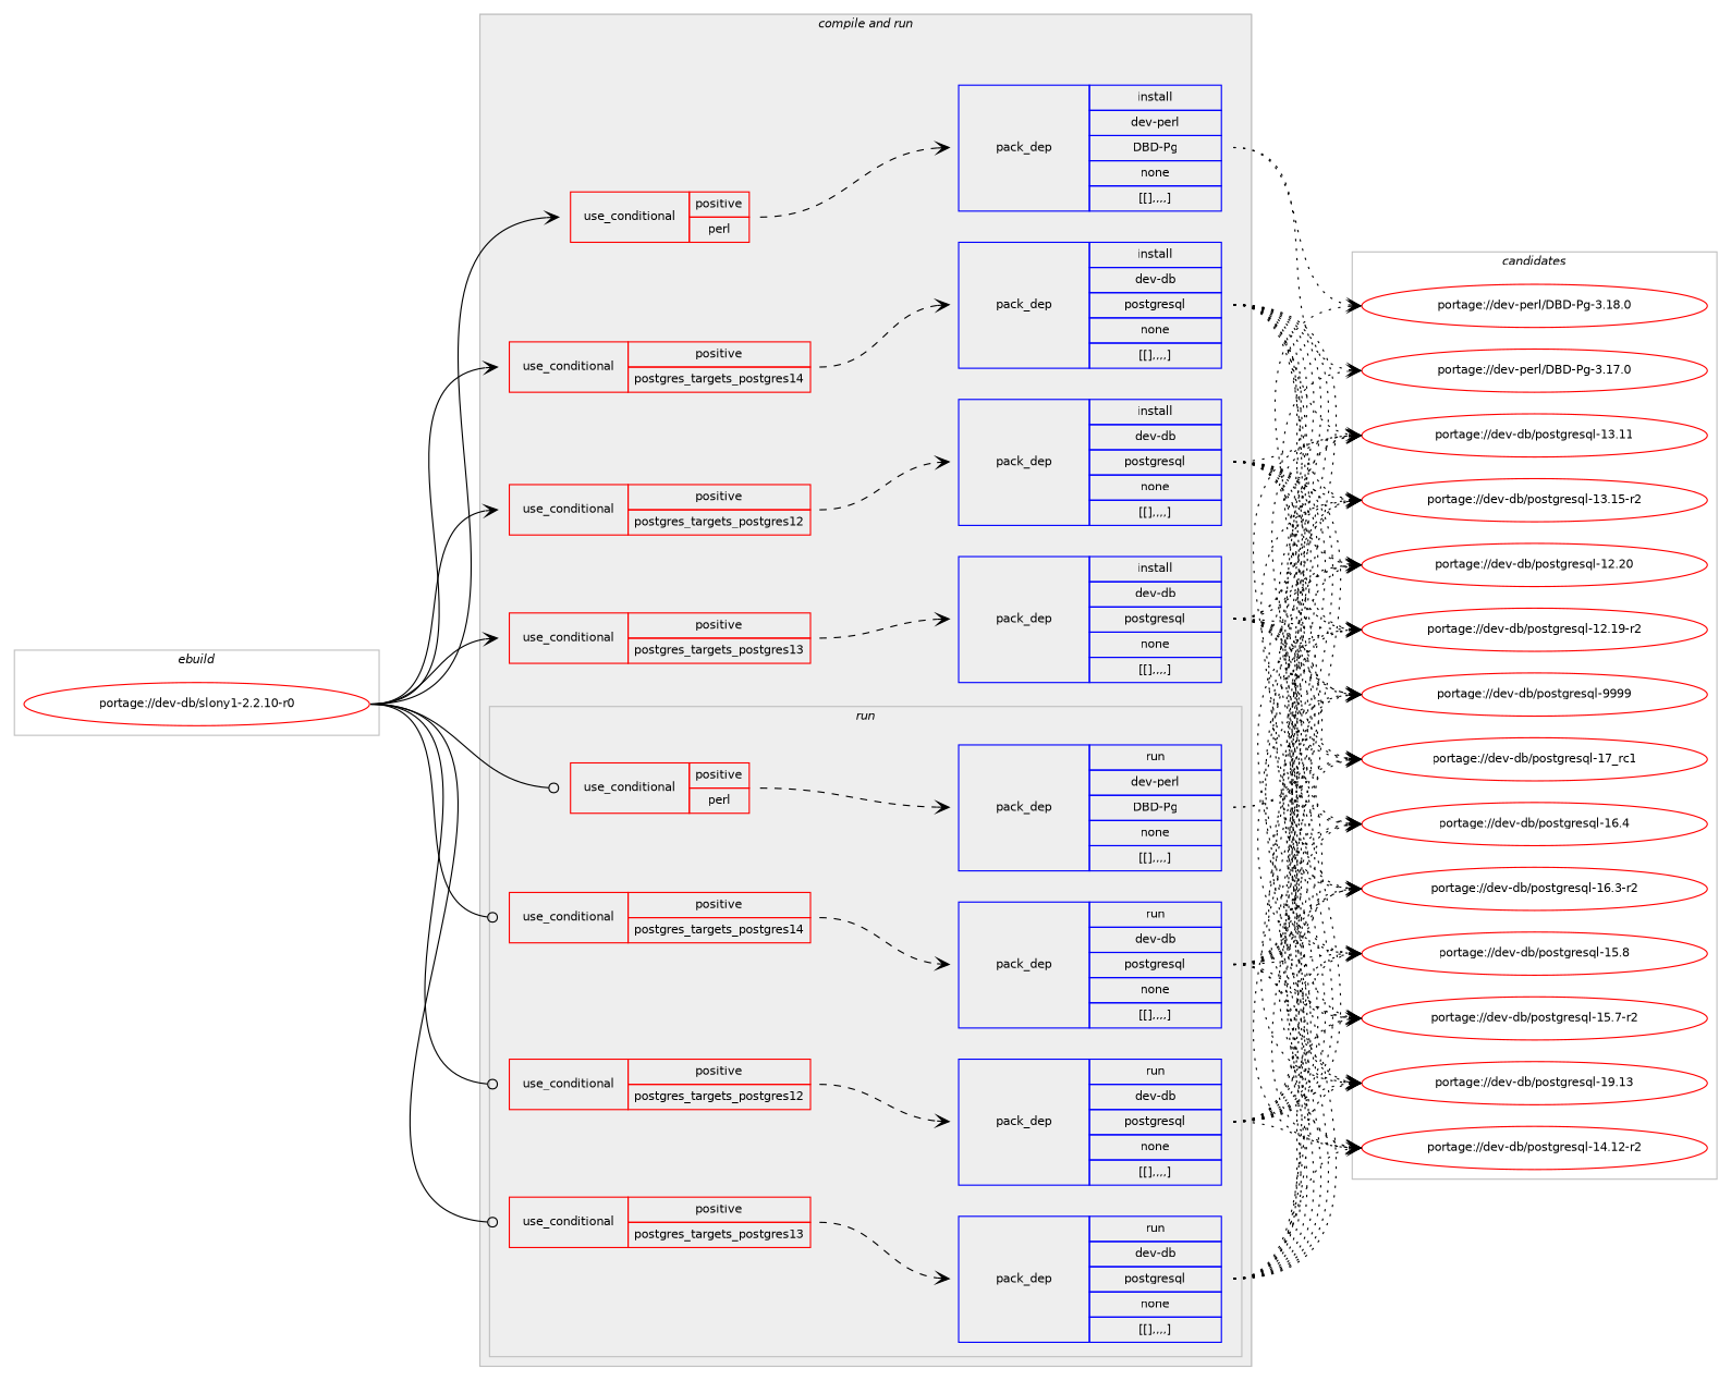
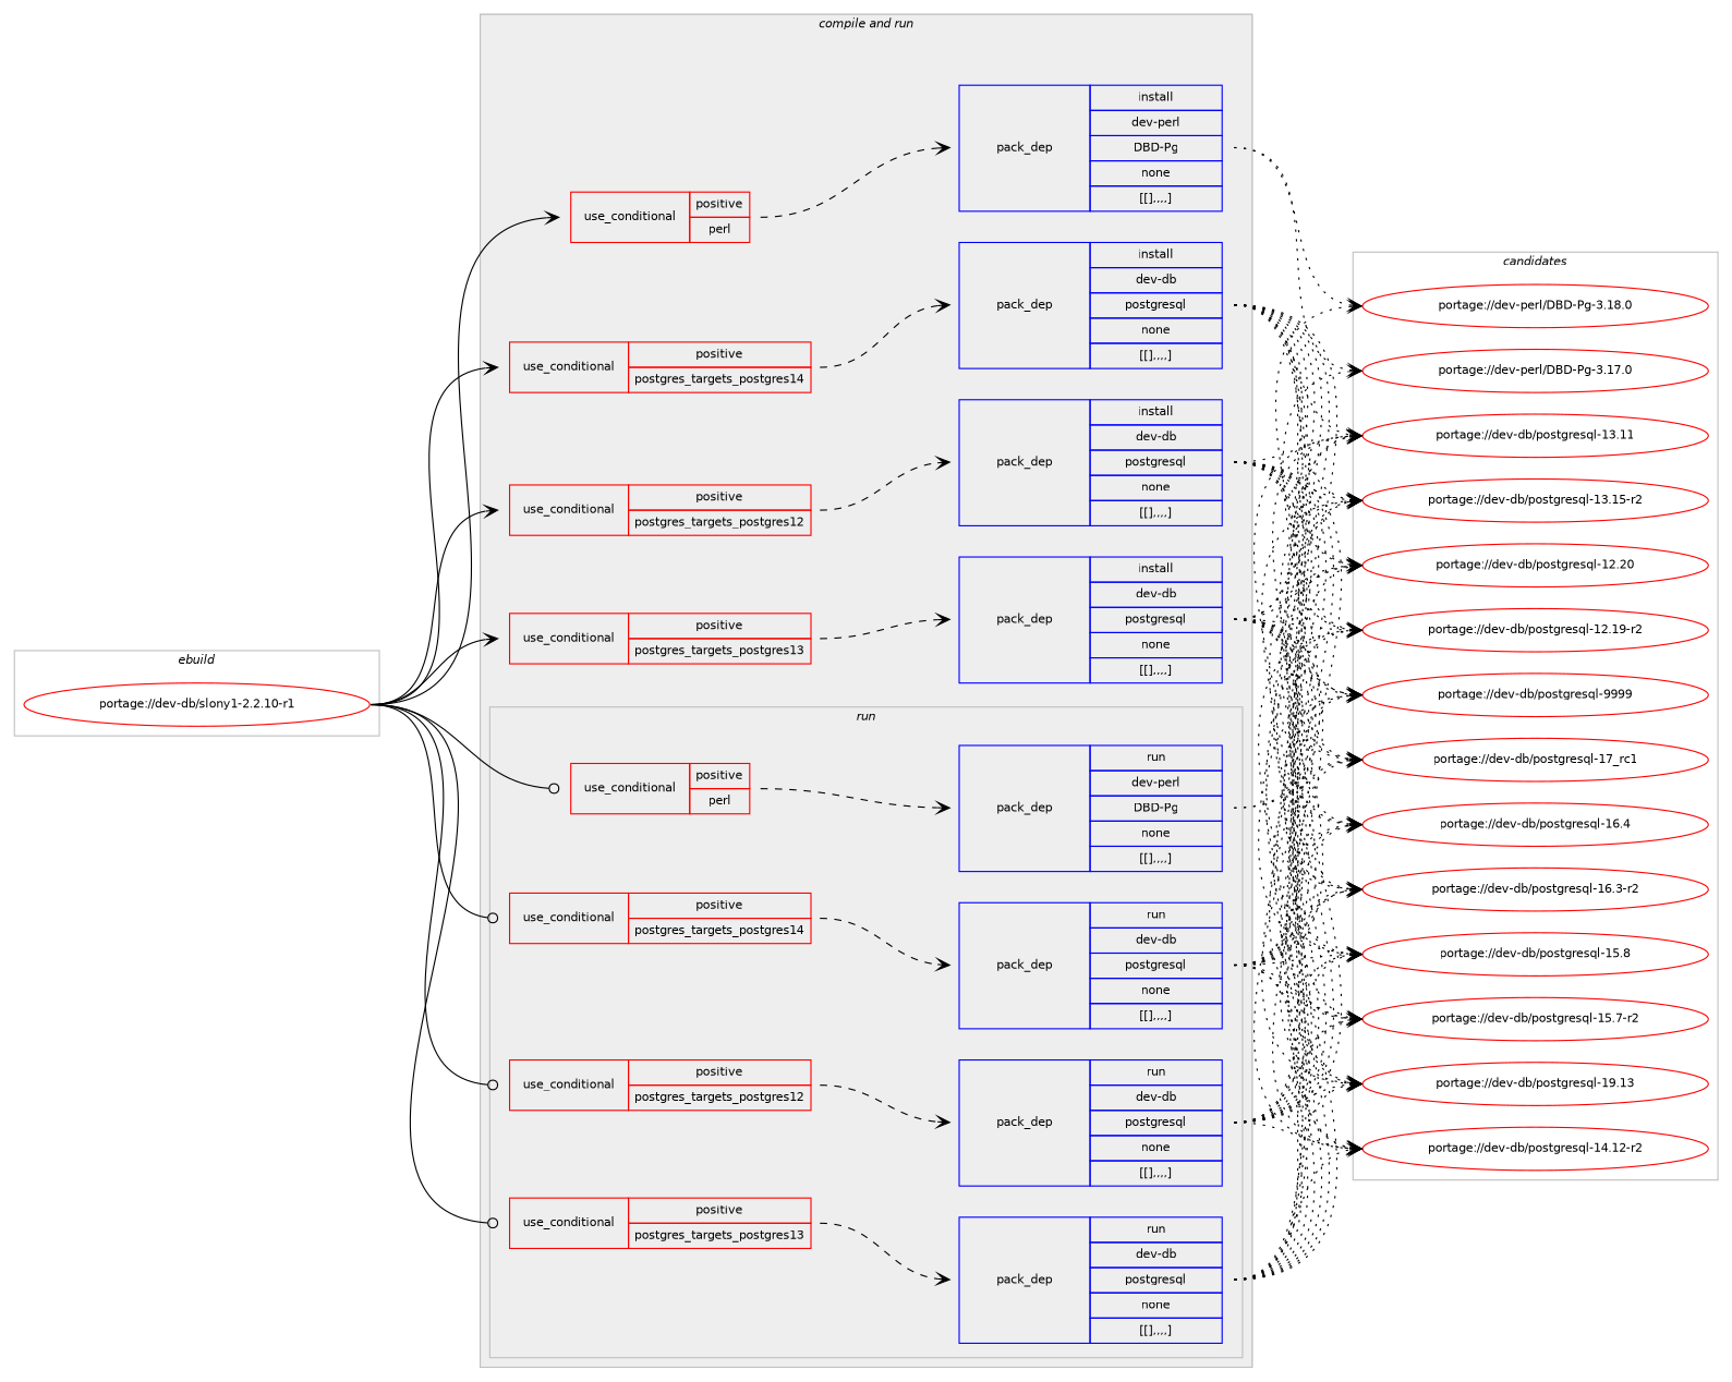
  digraph {
    compound=true
    concentrate=true
    fontname=Helvetica
    fontsize=10
    newrank=true
    rankdir=LR
    ranksep=1.5
    node [color=red fontname=Helvetica fontsize=10 shape=none]
    edge [arrowhead=vee headport=w style=dotted tailport=e weight=100]
-   n1 [label="portage://dev-db/slony1-2.2.10-r0" width=4 shape=""]
+   n1 [label="portage://dev-db/slony1-2.2.10-r1" width=4 shape=""]
    n2 [color=blue label=<<TABLE BORDER="0" CELLBORDER="1" CELLSPACING="0" CELLPADDING="4" WIDTH="220"><TR><TD ROWSPAN="6" CELLPADDING="30">pack_dep</TD></TR><TR><TD WIDTH="110">install</TD></TR><TR><TD>dev-perl</TD></TR><TR><TD>DBD-Pg</TD></TR><TR><TD>none</TD></TR><TR><TD>[[],,,,]</TD></TR></TABLE>>]
    n3 [label=<<TABLE BORDER="0" CELLBORDER="1" CELLSPACING="0" CELLPADDING="4"><TR><TD ROWSPAN="3" CELLPADDING="10">use_conditional</TD></TR><TR><TD>positive</TD></TR><TR><TD>perl</TD></TR></TABLE>>]
    n4 [color=blue label=<<TABLE BORDER="0" CELLBORDER="1" CELLSPACING="0" CELLPADDING="4" WIDTH="220"><TR><TD ROWSPAN="6" CELLPADDING="30">pack_dep</TD></TR><TR><TD WIDTH="110">install</TD></TR><TR><TD>dev-db</TD></TR><TR><TD>postgresql</TD></TR><TR><TD>none</TD></TR><TR><TD>[[],,,,]</TD></TR></TABLE>>]
    n5 [label=<<TABLE BORDER="0" CELLBORDER="1" CELLSPACING="0" CELLPADDING="4"><TR><TD ROWSPAN="3" CELLPADDING="10">use_conditional</TD></TR><TR><TD>positive</TD></TR><TR><TD>postgres_targets_postgres12</TD></TR></TABLE>>]
    n6 [color=blue label=<<TABLE BORDER="0" CELLBORDER="1" CELLSPACING="0" CELLPADDING="4" WIDTH="220"><TR><TD ROWSPAN="6" CELLPADDING="30">pack_dep</TD></TR><TR><TD WIDTH="110">install</TD></TR><TR><TD>dev-db</TD></TR><TR><TD>postgresql</TD></TR><TR><TD>none</TD></TR><TR><TD>[[],,,,]</TD></TR></TABLE>>]
    n7 [label=<<TABLE BORDER="0" CELLBORDER="1" CELLSPACING="0" CELLPADDING="4"><TR><TD ROWSPAN="3" CELLPADDING="10">use_conditional</TD></TR><TR><TD>positive</TD></TR><TR><TD>postgres_targets_postgres13</TD></TR></TABLE>>]
    n8 [color=blue label=<<TABLE BORDER="0" CELLBORDER="1" CELLSPACING="0" CELLPADDING="4" WIDTH="220"><TR><TD ROWSPAN="6" CELLPADDING="30">pack_dep</TD></TR><TR><TD WIDTH="110">install</TD></TR><TR><TD>dev-db</TD></TR><TR><TD>postgresql</TD></TR><TR><TD>none</TD></TR><TR><TD>[[],,,,]</TD></TR></TABLE>>]
    n9 [label=<<TABLE BORDER="0" CELLBORDER="1" CELLSPACING="0" CELLPADDING="4"><TR><TD ROWSPAN="3" CELLPADDING="10">use_conditional</TD></TR><TR><TD>positive</TD></TR><TR><TD>postgres_targets_postgres14</TD></TR></TABLE>>]
    n10 [color=blue label=<<TABLE BORDER="0" CELLBORDER="1" CELLSPACING="0" CELLPADDING="4" WIDTH="220"><TR><TD ROWSPAN="6" CELLPADDING="30">pack_dep</TD></TR><TR><TD WIDTH="110">run</TD></TR><TR><TD>dev-perl</TD></TR><TR><TD>DBD-Pg</TD></TR><TR><TD>none</TD></TR><TR><TD>[[],,,,]</TD></TR></TABLE>>]
    n11 [label=<<TABLE BORDER="0" CELLBORDER="1" CELLSPACING="0" CELLPADDING="4"><TR><TD ROWSPAN="3" CELLPADDING="10">use_conditional</TD></TR><TR><TD>positive</TD></TR><TR><TD>perl</TD></TR></TABLE>>]
    n12 [color=blue label=<<TABLE BORDER="0" CELLBORDER="1" CELLSPACING="0" CELLPADDING="4" WIDTH="220"><TR><TD ROWSPAN="6" CELLPADDING="30">pack_dep</TD></TR><TR><TD WIDTH="110">run</TD></TR><TR><TD>dev-db</TD></TR><TR><TD>postgresql</TD></TR><TR><TD>none</TD></TR><TR><TD>[[],,,,]</TD></TR></TABLE>>]
    n13 [label=<<TABLE BORDER="0" CELLBORDER="1" CELLSPACING="0" CELLPADDING="4"><TR><TD ROWSPAN="3" CELLPADDING="10">use_conditional</TD></TR><TR><TD>positive</TD></TR><TR><TD>postgres_targets_postgres12</TD></TR></TABLE>>]
    n14 [color=blue label=<<TABLE BORDER="0" CELLBORDER="1" CELLSPACING="0" CELLPADDING="4" WIDTH="220"><TR><TD ROWSPAN="6" CELLPADDING="30">pack_dep</TD></TR><TR><TD WIDTH="110">run</TD></TR><TR><TD>dev-db</TD></TR><TR><TD>postgresql</TD></TR><TR><TD>none</TD></TR><TR><TD>[[],,,,]</TD></TR></TABLE>>]
    n15 [label=<<TABLE BORDER="0" CELLBORDER="1" CELLSPACING="0" CELLPADDING="4"><TR><TD ROWSPAN="3" CELLPADDING="10">use_conditional</TD></TR><TR><TD>positive</TD></TR><TR><TD>postgres_targets_postgres13</TD></TR></TABLE>>]
    n16 [color=blue label=<<TABLE BORDER="0" CELLBORDER="1" CELLSPACING="0" CELLPADDING="4" WIDTH="220"><TR><TD ROWSPAN="6" CELLPADDING="30">pack_dep</TD></TR><TR><TD WIDTH="110">run</TD></TR><TR><TD>dev-db</TD></TR><TR><TD>postgresql</TD></TR><TR><TD>none</TD></TR><TR><TD>[[],,,,]</TD></TR></TABLE>>]
    n17 [label=<<TABLE BORDER="0" CELLBORDER="1" CELLSPACING="0" CELLPADDING="4"><TR><TD ROWSPAN="3" CELLPADDING="10">use_conditional</TD></TR><TR><TD>positive</TD></TR><TR><TD>postgres_targets_postgres14</TD></TR></TABLE>>]
    n18 [label="portage://dev-db/postgresql-9999" width=4 shape=""]
    n19 [label="portage://dev-db/postgresql-17_rc1" width=4 shape=""]
    n20 [label="portage://dev-db/postgresql-16.4" width=4 shape=""]
    n21 [label="portage://dev-db/postgresql-16.3-r2" width=4 shape=""]
    n22 [label="portage://dev-db/postgresql-15.8" width=4 shape=""]
    n23 [label="portage://dev-db/postgresql-15.7-r2" width=4 shape=""]
    n24 [label="portage://dev-db/postgresql-19.13" width=4 shape=""]
    n25 [label="portage://dev-db/postgresql-14.12-r2" width=4 shape=""]
    n26 [label="portage://dev-db/postgresql-13.11" width=4 shape=""]
    n27 [label="portage://dev-db/postgresql-13.15-r2" width=4 shape=""]
    n28 [label="portage://dev-db/postgresql-12.20" width=4 shape=""]
    n29 [label="portage://dev-db/postgresql-12.19-r2" width=4 shape=""]
    n30 [label="portage://dev-perl/DBD-Pg-3.18.0" width=4 shape=""]
    n31 [label="portage://dev-perl/DBD-Pg-3.17.0" width=4 shape=""]
    subgraph cluster_1 {
      color=gray
      label=<<i>ebuild</i>>
      n1
    }
    subgraph cluster_2 {
      color=gray
      label=<<i>dependencies</i>>
      subgraph cluster_3 {
        color=gray
        fillcolor="#eeeeee"
        label=<<i>compile</i>>
        style=filled
        subgraph sub_4 {
          color=gray
          fillcolor="#eeeeee"
          label=<<i>compile</i>>
          style=filled
          n3
          subgraph sub_5 {
            color=gray
            fillcolor="#eeeeee"
            label=<<i>compile</i>>
            style=filled
            n2
          }
        }
        subgraph sub_6 {
          color=gray
          fillcolor="#eeeeee"
          label=<<i>compile</i>>
          style=filled
          n5
          subgraph sub_7 {
            color=gray
            fillcolor="#eeeeee"
            label=<<i>compile</i>>
            style=filled
            n4
          }
        }
        subgraph sub_8 {
          color=gray
          fillcolor="#eeeeee"
          label=<<i>compile</i>>
          style=filled
          n7
          subgraph sub_9 {
            color=gray
            fillcolor="#eeeeee"
            label=<<i>compile</i>>
            style=filled
            n6
          }
        }
        subgraph sub_10 {
          color=gray
          fillcolor="#eeeeee"
          label=<<i>compile</i>>
          style=filled
          n9
          subgraph sub_11 {
            color=gray
            fillcolor="#eeeeee"
            label=<<i>compile</i>>
            style=filled
            n8
          }
        }
      }
      subgraph cluster_12 {
        color=gray
        fillcolor="#eeeeee"
        label=<<i>compile and run</i>>
        style=filled
      }
      subgraph cluster_13 {
        color=gray
        fillcolor="#eeeeee"
        label=<<i>run</i>>
        style=filled
        subgraph sub_14 {
          color=gray
          fillcolor="#eeeeee"
          label=<<i>run</i>>
          style=filled
          n11
          subgraph sub_15 {
            color=gray
            fillcolor="#eeeeee"
            label=<<i>run</i>>
            style=filled
            n10
          }
        }
        subgraph sub_16 {
          color=gray
          fillcolor="#eeeeee"
          label=<<i>run</i>>
          style=filled
          n13
          subgraph sub_17 {
            color=gray
            fillcolor="#eeeeee"
            label=<<i>run</i>>
            style=filled
            n12
          }
        }
        subgraph sub_18 {
          color=gray
          fillcolor="#eeeeee"
          label=<<i>run</i>>
          style=filled
          n15
          subgraph sub_19 {
            color=gray
            fillcolor="#eeeeee"
            label=<<i>run</i>>
            style=filled
            n14
          }
        }
        subgraph sub_20 {
          color=gray
          fillcolor="#eeeeee"
          label=<<i>run</i>>
          style=filled
          n17
          subgraph sub_21 {
            color=gray
            fillcolor="#eeeeee"
            label=<<i>run</i>>
            style=filled
            n16
          }
        }
      }
    }
    subgraph cluster_22 {
      color=gray
      label=<<i>candidates</i>>
      rank=same
      subgraph sub_23 {
        color=black
        label=<<i>candidates</i>>
        nodesep=1
        rank=same
        n18
        n19
        n20
        n21
        n22
        n23
        n24
        n25
        n26
        n27
        n28
        n29
      }
      subgraph sub_24 {
        color=black
        label=<<i>candidates</i>>
        nodesep=1
        rank=same
        n30
        n31
      }
      subgraph sub_25 {
        color=black
        label=<<i>candidates</i>>
        nodesep=1
        rank=same
        n18
        n19
        n20
        n21
        n22
        n23
        n24
        n25
        n26
        n27
        n28
        n29
      }
      subgraph sub_26 {
        color=black
        label=<<i>candidates</i>>
        nodesep=1
        rank=same
        n18
        n19
        n20
        n21
        n22
        n23
        n24
        n25
        n26
        n27
        n28
        n29
      }
      subgraph sub_27 {
        color=black
        label=<<i>candidates</i>>
        nodesep=1
        rank=same
        n30
        n31
      }
      subgraph sub_28 {
        color=black
        label=<<i>candidates</i>>
        nodesep=1
        rank=same
        n18
        n19
        n20
        n21
        n22
        n23
        n24
        n25
        n26
        n27
        n28
        n29
      }
      subgraph sub_29 {
        color=black
        label=<<i>candidates</i>>
        nodesep=1
        rank=same
        n18
        n19
        n20
        n21
        n22
        n23
        n24
        n25
        n26
        n27
        n28
        n29
      }
      subgraph sub_30 {
        color=black
        label=<<i>candidates</i>>
        nodesep=1
        rank=same
        n18
        n19
        n20
        n21
        n22
        n23
        n24
        n25
        n26
        n27
        n28
        n29
      }
    }
    n1 -> n3 [style=solid weight=20]
    n1 -> n5 [style=solid weight=20]
    n1 -> n7 [style=solid weight=20]
    n1 -> n9 [style=solid weight=20]
    n1 -> n11 [arrowhead=odot style=solid weight=20]
    n1 -> n13 [arrowhead=odot style=solid weight=20]
    n1 -> n15 [arrowhead=odot style=solid weight=20]
    n1 -> n17 [arrowhead=odot style=solid weight=20]
    n2 -> n30
    n2 -> n31
    n3 -> n2 [style=dashed weight=20]
    n4 -> n18
    n4 -> n19
    n4 -> n20
    n4 -> n21
    n4 -> n22
    n4 -> n23
    n4 -> n24
    n4 -> n25
    n4 -> n26
    n4 -> n27
    n4 -> n28
    n4 -> n29
    n5 -> n4 [style=dashed weight=20]
    n6 -> n18
    n6 -> n19
    n6 -> n20
    n6 -> n21
    n6 -> n22
    n6 -> n23
    n6 -> n24
    n6 -> n25
    n6 -> n26
    n6 -> n27
    n6 -> n28
    n6 -> n29
    n7 -> n6 [style=dashed weight=20]
    n8 -> n18
    n8 -> n19
    n8 -> n20
    n8 -> n21
    n8 -> n22
    n8 -> n23
    n8 -> n24
    n8 -> n25
    n8 -> n26
    n8 -> n27
    n8 -> n28
    n8 -> n29
    n9 -> n8 [style=dashed weight=20]
    n10 -> n30
    n10 -> n31
    n11 -> n10 [style=dashed weight=20]
    n12 -> n18
    n12 -> n19
    n12 -> n20
    n12 -> n21
    n12 -> n22
    n12 -> n23
    n12 -> n24
    n12 -> n25
    n12 -> n26
    n12 -> n27
    n12 -> n28
    n12 -> n29
    n13 -> n12 [style=dashed weight=20]
    n14 -> n18
    n14 -> n19
    n14 -> n20
    n14 -> n21
    n14 -> n22
    n14 -> n23
    n14 -> n24
    n14 -> n25
    n14 -> n26
    n14 -> n27
    n14 -> n28
    n14 -> n29
    n15 -> n14 [style=dashed weight=20]
    n16 -> n18
    n16 -> n19
    n16 -> n20
    n16 -> n21
    n16 -> n22
    n16 -> n23
    n16 -> n24
    n16 -> n25
    n16 -> n26
    n16 -> n27
    n16 -> n28
    n16 -> n29
    n17 -> n16 [style=dashed weight=20]
  }
